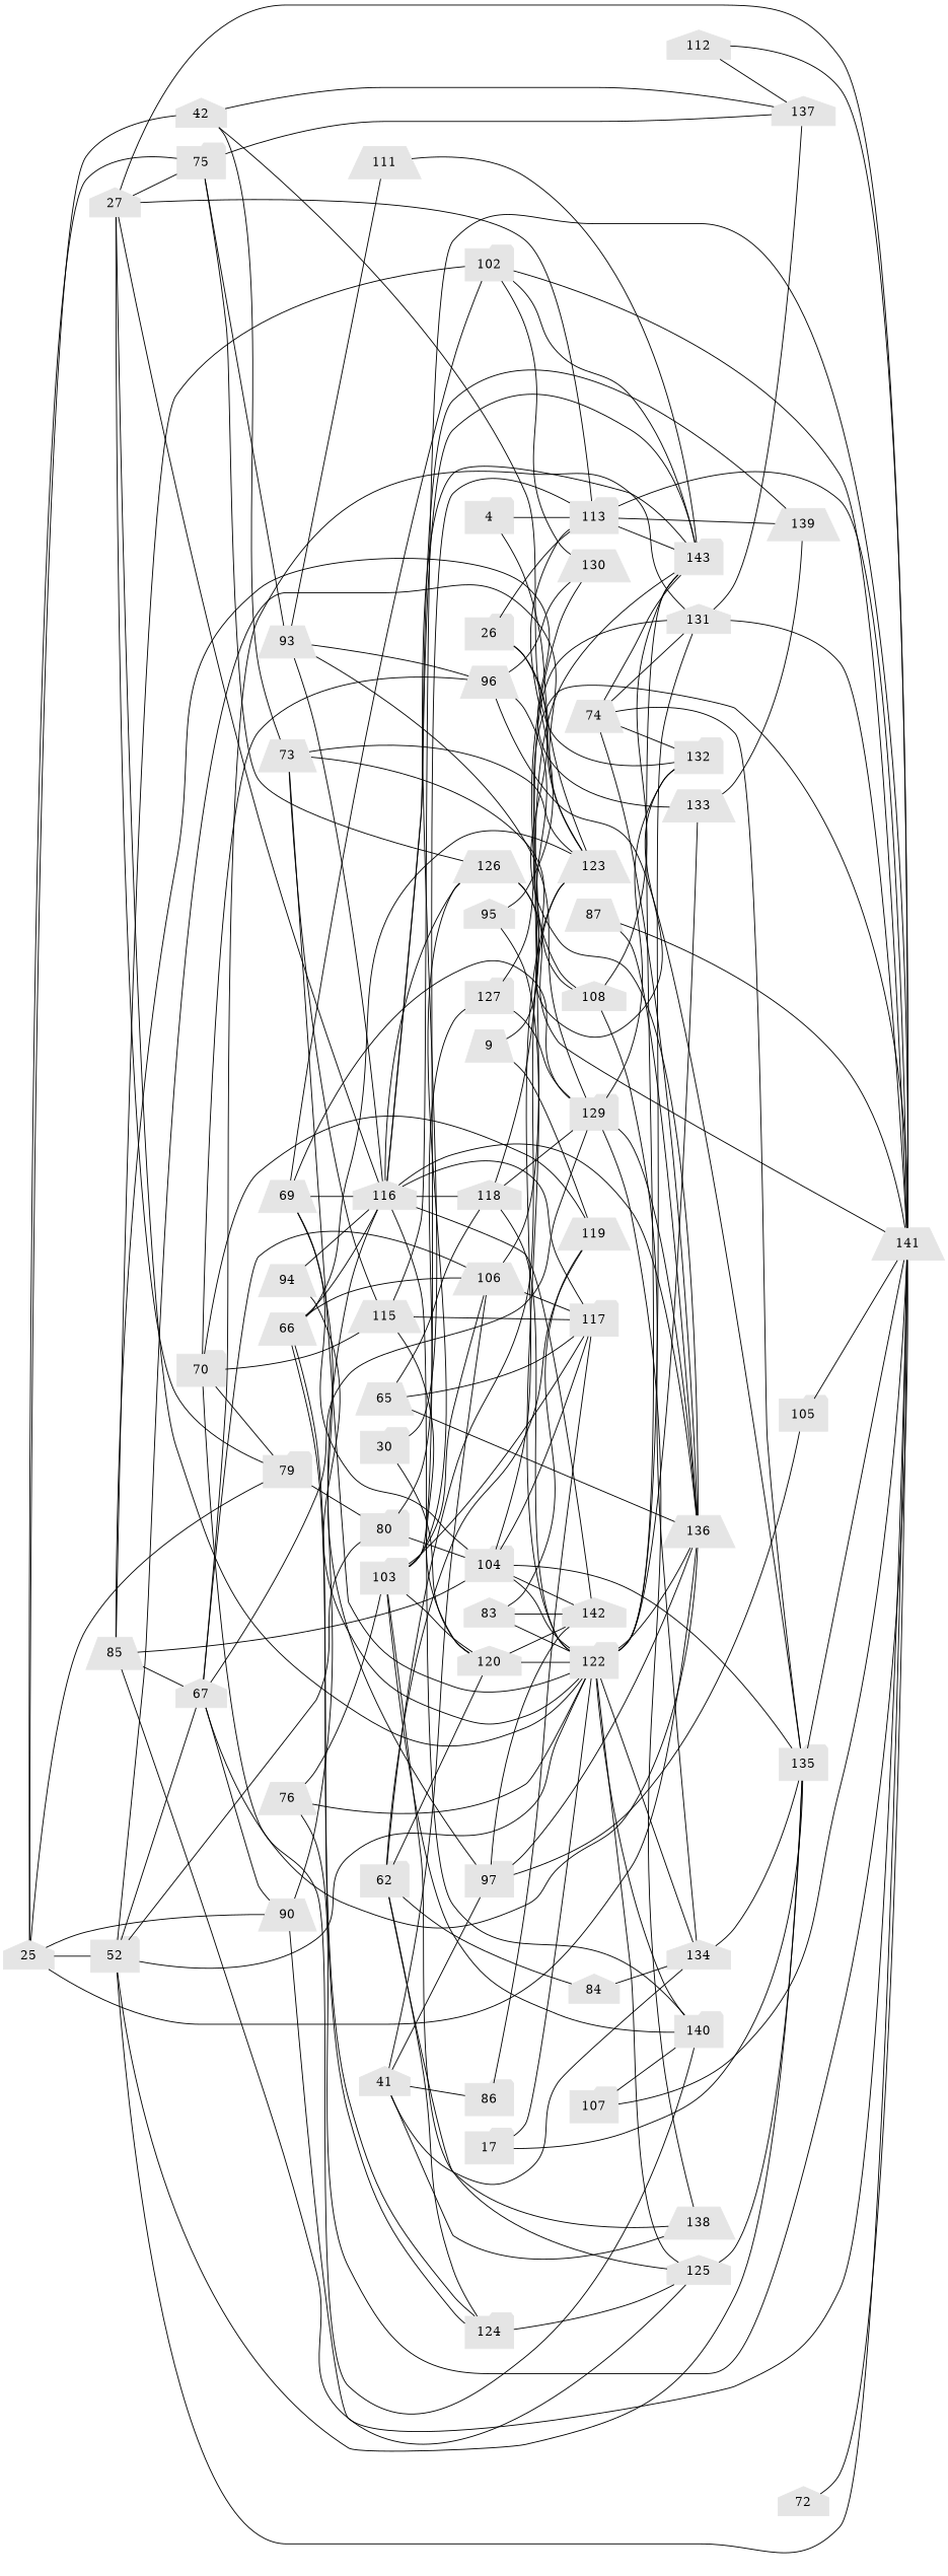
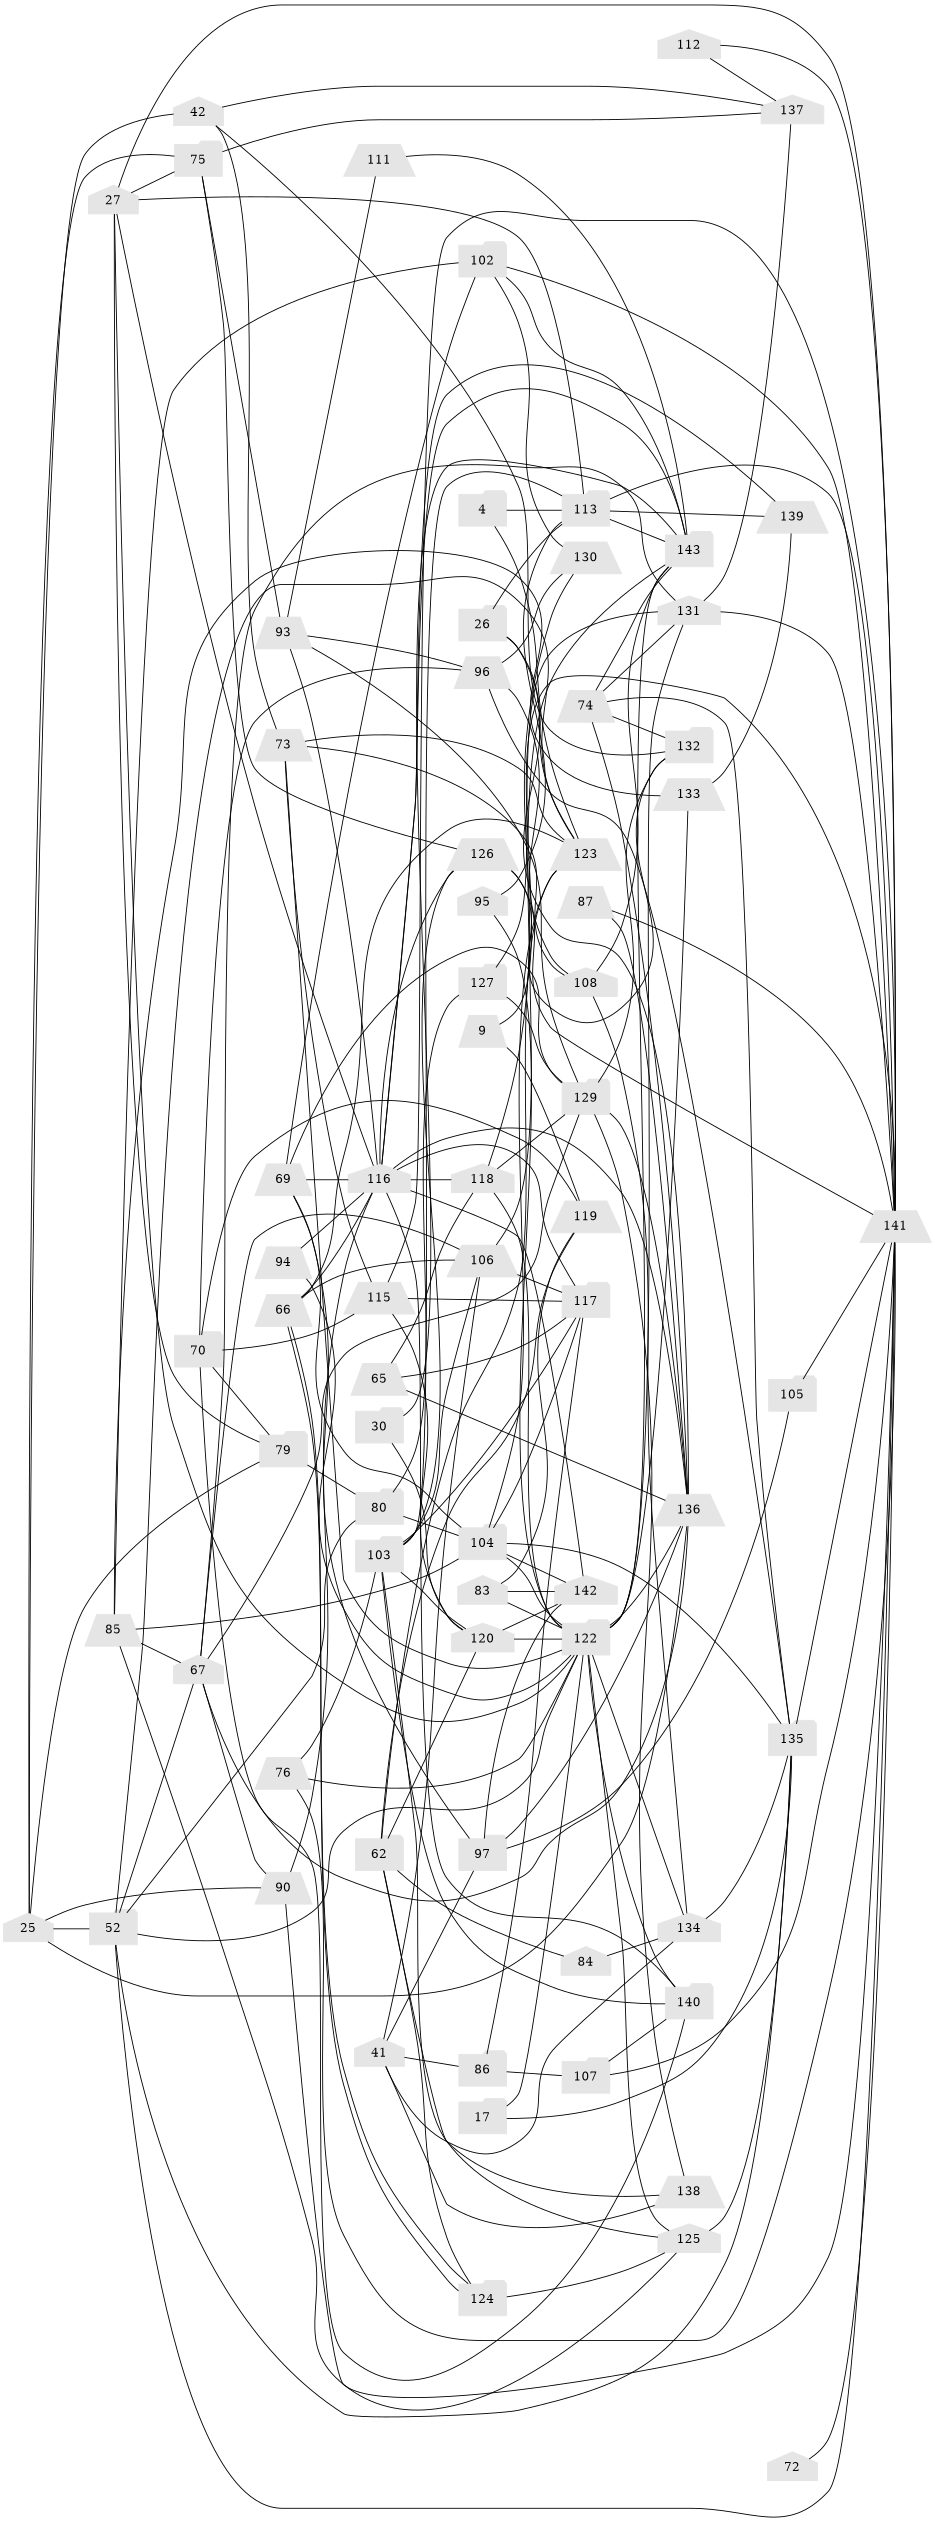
  graph {
    rankdir=LR
    node [color=gray90 shape=folder style=filled]
    113 [super="+2"]
    141 [shape=trapezium super="+5+51+110"]
    143 [super="+78+81"]
    139 [shape=trapezium super="+18"]
    4
    123 [shape=trapezium super="+63"]
    9 [shape=trapezium]
    119 [shape=trapezium]
    122 [super="+48+47+121"]
    136 [shape=trapezium super="+38+128"]
    134 [shape=house]
    125 [shape=house super="+55"]
    133 [shape=trapezium]
    131 [shape=house super="+88"]
    140 [super="+92"]
    17
    135 [super="+77+57"]
    25 [shape=house super="+11"]
    42 [shape=house]
    52 [super="+14"]
    75 [super="+10"]
    79
    90 [shape=trapezium super="+60"]
    73 [shape=trapezium super="+7"]
    132
    137 [shape=house]
    67 [shape=house super="+58"]
    80
    93 [shape=trapezium]
    126 [shape=trapezium]
    116 [shape=house super="+114+21+71"]
    26 [super="+1"]
    27 [shape=house super="+16"]
    117 [super="+46+91"]
    118 [shape=house super="+53+98+89"]
    142 [shape=house]
    120 [shape=house super="+85+6"]
    30
    41 [shape=house]
    86
    97 [super="+34"]
    106 [shape=trapezium super="+59+101"]
    138 [shape=trapezium]
    107
    105
    115 [shape=trapezium super="+68"]
    108 [shape=house]
    n48 [label=85 shape=trapezium super="+12"]
    102 [super="+28"]
    104 [super="+37+39+99"]
    129 [super="+3+36"]
    130 [shape=trapezium]
    127
    62 [super="+50"]
    84 [shape=house]
    124
    65 [shape=trapezium]
    66 [shape=trapezium super="+22"]
    69 [shape=trapezium super="+49"]
    70
    96 [shape=trapezium super="+61"]
    72 [shape=house]
    74 [shape=trapezium]
    111 [shape=trapezium]
    103 [super="+56+100+40"]
    76 [shape=trapezium]
    83 [shape=house super="+54"]
    87 [shape=trapezium]
    94 [shape=trapezium]
    95 [shape=house]
    112 [shape=house]
    113 -- 141
    113 -- 143 [weight=2]
    113 -- 139
    4 -- 113
    4 -- 123
    9 -- 141 [weight=2]
    9 -- 119
    122 -- 143
    122 -- 136 [weight=3]
    122 -- 134
    122 -- 125
    122 -- 133
    122 -- 131
    122 -- 140
    134 -- 135
    125 -- 135
    133 -- 139
    131 -- 141 [weight=2]
    131 -- 137
    17 -- 122
    17 -- 135
    135 -- 141
    25 -- 136 [weight=3]
    25 -- 42
    25 -- 52 [weight=2]
    25 -- 75
    25 -- 79
    25 -- 90
    42 -- 73 [weight=2]
    42 -- 132
    42 -- 137
    52 -- 141 [weight=3]
    52 -- 123
    52 -- 122
    52 -- 135
    52 -- 67
    52 -- 80
    75 -- 137
    75 -- 93
    75 -- 126
    79 -- 80
    90 -- 141 [weight=2]
    90 -- 116 [weight=2]
    73 -- 123
    73 -- 122
    73 -- 115
    73 -- 108
    67 -- 136
    67 -- 131 [weight=2]
    67 -- 90
    67 -- 106 [weight=2]
    67 -- 129
    80 -- 104
    80 -- 127
    93 -- 116
    93 -- 129
    93 -- 96
    93 -- 111
    126 -- 141
    126 -- 132
    116 -- 143
    116 -- 139
    116 -- 136
    116 -- 140
    116 -- 126
    116 -- 117 [weight=2]
    116 -- 118 [weight=2]
    116 -- 142
    26 -- 113
    26 -- 123
    26 -- 136
    27 -- 113 [weight=2]
    27 -- 141
    27 -- 122
    27 -- 75
    27 -- 79
    27 -- 116
    118 -- 122 [weight=3]
    118 -- 129
    118 -- 130
    120 -- 122
    120 -- 142
    30 -- 143
    30 -- 120
    41 -- 134
    41 -- 86
    41 -- 97 [weight=2]
    41 -- 106
    41 -- 138
    86 -- 117
+   86 -- 107
    97 -- 136
    97 -- 142
    97 -- 105
    106 -- 143
    106 -- 117 [weight=2]
    107 -- 141
    107 -- 140
    105 -- 141
    115 -- 141
    115 -- 117
    115 -- 120
    108 -- 143
    108 -- 134
    n48 -- 125
    n48 -- 133
    n48 -- 67
    n48 -- 102
    n48 -- 104
    102 -- 141
    102 -- 143
    102 -- 130
    104 -- 123 [weight=3]
    104 -- 122
    104 -- 135
    104 -- 117
    104 -- 142
    129 -- 136
    129 -- 132
    129 -- 138
    127 -- 131
    127 -- 129
    62 -- 123 [weight=2]
    62 -- 119
    62 -- 120 [weight=2]
    62 -- 138
    62 -- 84
    62 -- 124
    84 -- 134
    124 -- 125
    65 -- 136
    65 -- 117
    65 -- 118
    66 -- 123 [weight=2]
    66 -- 116 [weight=2]
    66 -- 106
    66 -- 124
    66 -- 124
    69 -- 116
    69 -- 97
    69 -- 102
    69 -- 104
    69 -- 129
    70 -- 119
    70 -- 140
    70 -- 79
    70 -- 115
    70 -- 96
    96 -- 135
    96 -- 108
    96 -- 130
    72 -- 141 [weight=2]
    74 -- 143
    74 -- 136
    74 -- 131
    74 -- 135
    74 -- 132
    111 -- 143
    103 -- 113 [weight=2]
    103 -- 125
    103 -- 140
    103 -- 126
    103 -- 117
    103 -- 120
    103 -- 106
    76 -- 141
    76 -- 122
    76 -- 103
    83 -- 119
    83 -- 122 [weight=2]
    83 -- 142 [weight=2]
    87 -- 141
    87 -- 136
    94 -- 122
    94 -- 116
    95 -- 113 [weight=2]
    95 -- 122
    112 -- 141
    112 -- 137
  }
